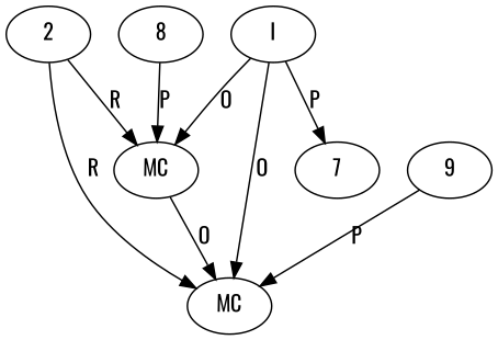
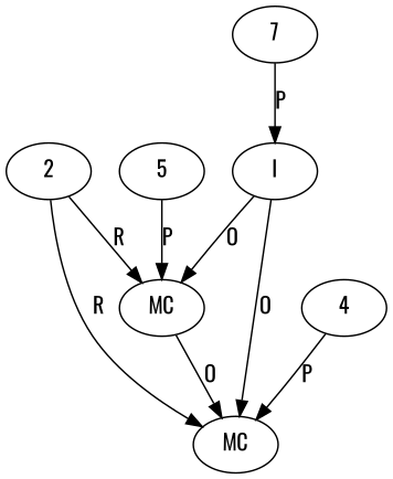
  digraph {
    fontname=Oswald
    node [fontname=Oswald t=Tag]
    edge [fontname=Oswald]
    n1 [l=179 label=MC s="addContent()"]
    2 [n=component]
    n3 [l=173 label=MC s="addAttribute()"]
-   4 [n=tag label=9]
-   5 [n=enabled t=Boolean v=null label=8]
+   4 [n=tag]
+   5 [n=enabled t=Boolean v=null]
    n6 [l=170 label=I]
    7 [t=String v=property]
    2 -> n1 [label=R]
    2 -> n3 [label=R]
    n3 -> n1 [label=O]
    4 -> n1 [label=P]
    5 -> n3 [label=P]
    n6 -> n1 [label=O]
    n6 -> n3 [label=O]
-   n6 -> 7 [label=P]
+   7 -> n6 [label=P]
  }
